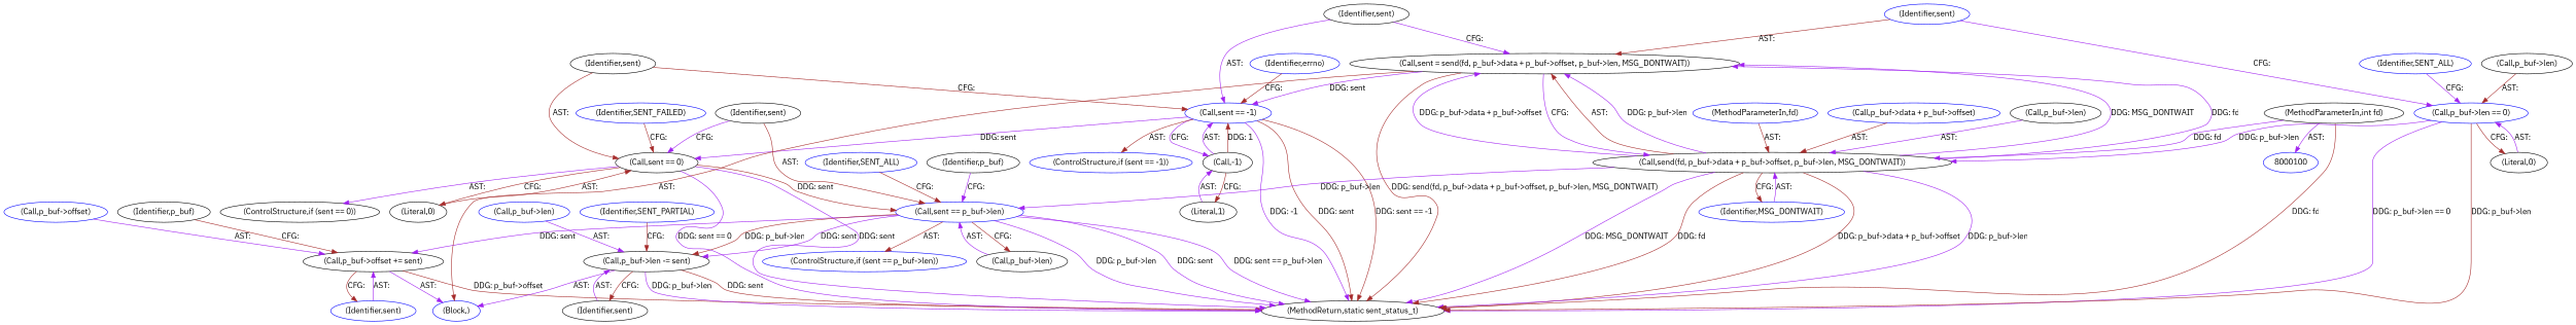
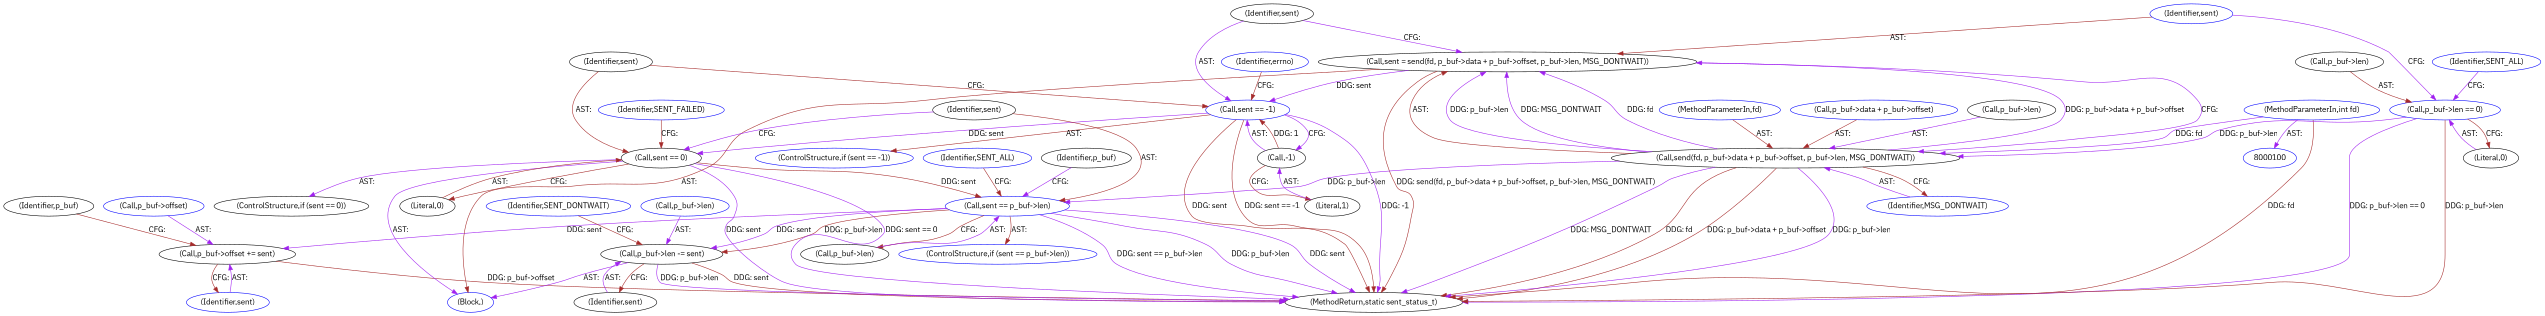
  digraph {
    fontname="IBM Plex Sans"
    node [color=blue fontname="IBM Plex Sans"]
    edge [color=purple fontname="IBM Plex Sans"]
    n1 [label="(Call,sent == p_buf->len)"]
    n2 [color=black label="(Call,p_buf->offset += sent)"]
    n3 [color=black label="(Call,p_buf->len -= sent)"]
    n4 [label="(ControlStructure,if (sent == p_buf->len))"]
    n5 [color=black label="(MethodReturn,static sent_status_t)"]
    n6 [color=black label="(Call,p_buf->len)"]
    n7 [label="(Block,)"]
    n8 [label="(Identifier,sent)"]
    n9 [color=black label="(Identifier,sent)"]
    n10 [color=black label="(Call,sent == 0)"]
    n11 [color=black label="(Literal,0)"]
    n12 [color=black label="(ControlStructure,if (sent == 0))"]
    n13 [label="(Call,sent == -1)"]
    n14 [color=black label="(Call,-1)"]
    n15 [label="(ControlStructure,if (sent == -1))"]
    n16 [color=black label="(Literal,1)"]
    n17 [color=black label="(Call,sent = send(fd, p_buf->data + p_buf->offset, p_buf->len, MSG_DONTWAIT))"]
    n18 [color=black label="(Call,send(fd, p_buf->data + p_buf->offset, p_buf->len, MSG_DONTWAIT))"]
    n19 [label="(Identifier,MSG_DONTWAIT)"]
-   n20 [color=black label="(MethodParameterIn,int fd)"]
+   n20 [label="(MethodParameterIn,int fd)"]
    n21 [label=8000100]
    n22 [label="(Call,p_buf->len == 0)"]
    n23 [color=black label="(Literal,0)"]
    n24 [label="(MethodParameterIn,fd)"]
    n25 [color=black label="(Identifier,sent)"]
    n26 [label="(Identifier,SENT_ALL)"]
    n27 [label="(Call,p_buf->data + p_buf->offset)"]
    n28 [color=black label="(Call,p_buf->len)"]
    n29 [label="(Call,p_buf->offset)"]
    n30 [color=black label="(Identifier,sent)"]
    n31 [color=black label="(Identifier,sent)"]
    n32 [label="(Identifier,sent)"]
-   n33 [label="(Identifier,SENT_PARTIAL)"]
+   n33 [label="(Identifier,SENT_DONTWAIT)"]
    n34 [color=black label="(Call,p_buf->len)"]
    n35 [label="(Identifier,errno)"]
    n36 [label="(Identifier,SENT_ALL)"]
    n37 [color=black label="(Identifier,p_buf)"]
    n38 [label="(Call,p_buf->len)"]
    n39 [color=black label="(Identifier,p_buf)"]
    n40 [label="(Identifier,SENT_FAILED)"]
    n1 -> n2 [label="DDG: sent"]
    n1 -> n3 [label="DDG: sent"]
    n1 -> n3 [color=brown label="DDG: p_buf->len"]
    n1 -> n4 [color=brown label="AST: "]
    n1 -> n5 [label="DDG: p_buf->len"]
    n1 -> n5 [label="DDG: sent"]
    n1 -> n5 [label="DDG: sent == p_buf->len"]
    n1 -> n6 [color=brown label="CFG: "]
    n2 -> n5 [color=brown label="DDG: p_buf->offset"]
-   n2 -> n7 [label="AST: "]
+   n10 -> n7 [label="AST: "]
    n2 -> n8 [color=brown label="CFG: "]
    n3 -> n5 [color=brown label="DDG: sent"]
    n3 -> n5 [label="DDG: p_buf->len"]
    n3 -> n7 [label="AST: "]
    n3 -> n9 [color=brown label="CFG: "]
    n6 -> n1 [label="AST: "]
    n8 -> n2 [label="AST: "]
    n9 -> n3 [label="AST: "]
    n10 -> n1 [color=brown label="DDG: sent"]
    n10 -> n5 [label="DDG: sent"]
    n10 -> n5 [label="DDG: sent == 0"]
    n10 -> n11 [color=brown label="CFG: "]
    n10 -> n12 [label="AST: "]
    n11 -> n10 [color=brown label="AST: "]
    n13 -> n5 [color=brown label="DDG: sent"]
    n13 -> n5 [color=brown label="DDG: sent == -1"]
    n13 -> n5 [label="DDG: -1"]
    n13 -> n10 [label="DDG: sent"]
    n13 -> n14 [label="CFG: "]
    n13 -> n15 [color=brown label="AST: "]
    n14 -> n13 [label="AST: "]
    n14 -> n13 [color=brown label="DDG: 1"]
    n14 -> n16 [color=brown label="CFG: "]
    n16 -> n14 [label="AST: "]
    n17 -> n5 [color=brown label="DDG: send(fd, p_buf->data + p_buf->offset, p_buf->len, MSG_DONTWAIT)"]
    n17 -> n7 [color=brown label="AST: "]
    n17 -> n13 [label="DDG: sent"]
    n17 -> n18 [label="CFG: "]
    n18 -> n1 [label="DDG: p_buf->len"]
    n18 -> n5 [label="DDG: MSG_DONTWAIT"]
    n18 -> n5 [color=brown label="DDG: fd"]
    n18 -> n5 [color=brown label="DDG: p_buf->data + p_buf->offset"]
    n18 -> n5 [label="DDG: p_buf->len"]
    n18 -> n17 [color=brown label="AST: "]
    n18 -> n17 [label="DDG: fd"]
    n18 -> n17 [label="DDG: p_buf->data + p_buf->offset"]
    n18 -> n17 [label="DDG: p_buf->len"]
    n18 -> n17 [label="DDG: MSG_DONTWAIT"]
    n18 -> n19 [color=brown label="CFG: "]
    n19 -> n18 [label="AST: "]
    n20 -> n5 [color=brown label="DDG: fd"]
    n20 -> n18 [label="DDG: fd"]
    n20 -> n21 [label="AST: "]
    n22 -> n5 [label="DDG: p_buf->len == 0"]
    n22 -> n5 [color=brown label="DDG: p_buf->len"]
    n22 -> n18 [label="DDG: p_buf->len"]
    n22 -> n23 [color=brown label="CFG: "]
    n23 -> n22 [label="AST: "]
    n24 -> n18 [color=brown label="AST: "]
    n25 -> n13 [label="AST: "]
    n25 -> n17 [label="CFG: "]
    n26 -> n22 [label="CFG: "]
    n27 -> n18 [color=brown label="AST: "]
    n28 -> n22 [color=brown label="AST: "]
    n29 -> n2 [label="AST: "]
    n30 -> n1 [color=brown label="AST: "]
    n30 -> n10 [label="CFG: "]
    n31 -> n10 [color=brown label="AST: "]
    n31 -> n13 [color=brown label="CFG: "]
    n32 -> n17 [color=brown label="AST: "]
    n32 -> n22 [label="CFG: "]
    n33 -> n3 [color=brown label="CFG: "]
    n34 -> n18 [label="AST: "]
    n35 -> n13 [color=brown label="CFG: "]
    n36 -> n1 [color=brown label="CFG: "]
    n37 -> n2 [color=brown label="CFG: "]
    n38 -> n3 [label="AST: "]
    n39 -> n1 [label="CFG: "]
    n40 -> n10 [color=brown label="CFG: "]
  }
